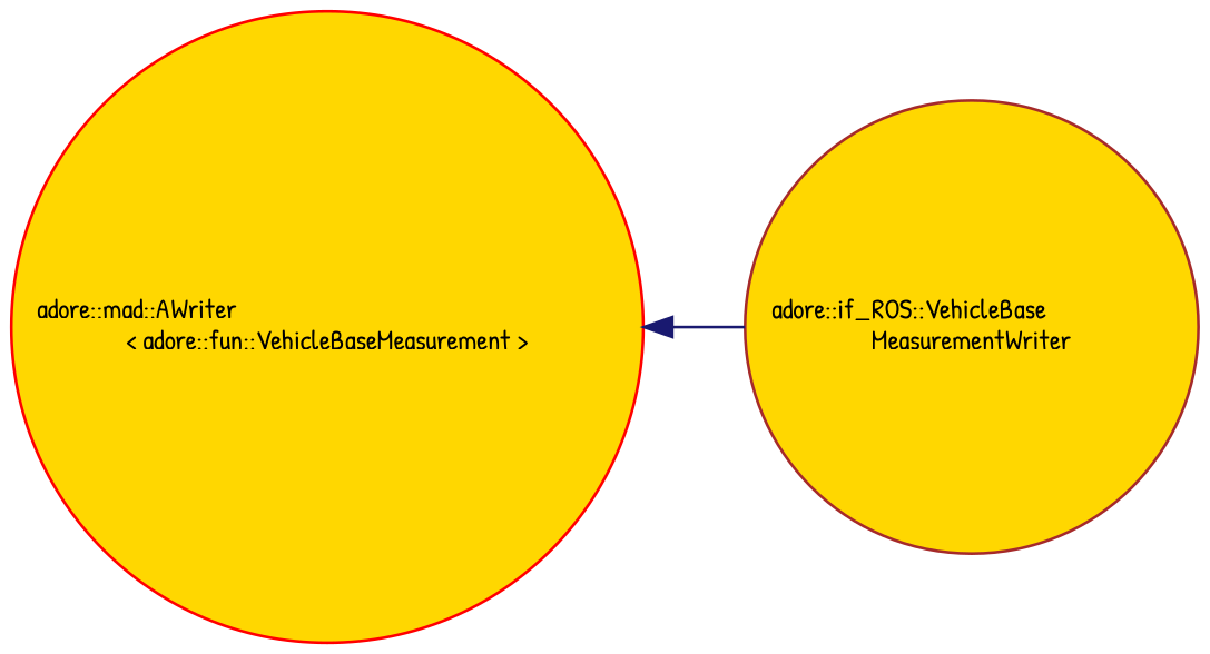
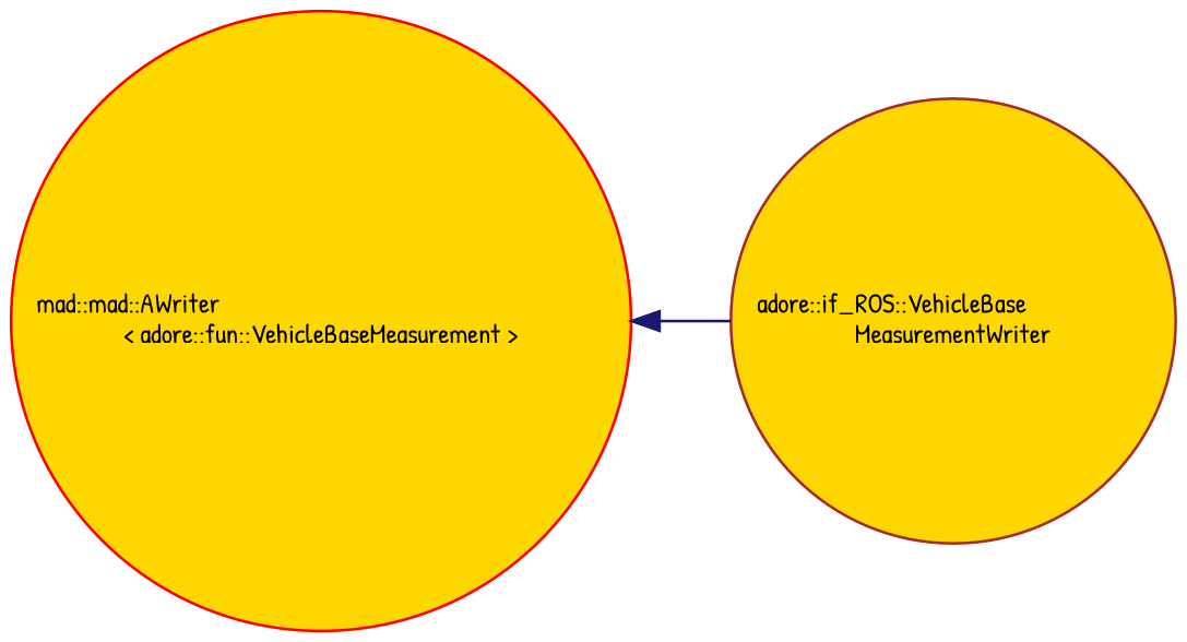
  digraph {
    rankdir=LR
    fontname="Patrick Hand"
    node [fillcolor=gold fontname="Patrick Hand" fontsize=10 shape=circle style=filled]
-   n1 [color=red height=0.2 label="adore::mad::AWriter\l\< adore::fun::VehicleBaseMeasurement \>" width=0.4]
+   n1 [color=red height=0.2 label="mad::mad::AWriter\l\< adore::fun::VehicleBaseMeasurement \>" width=0.4]
    n2 [color=brown height=0.2 label="adore::if_ROS::VehicleBase\lMeasurementWriter" width=0.4]
    n1 -> n2 [color=midnightblue dir=back fontname="Patrick Hand" fontsize=10 labelfontname=Helvetica labelfontsize=10 style=solid]
  }
